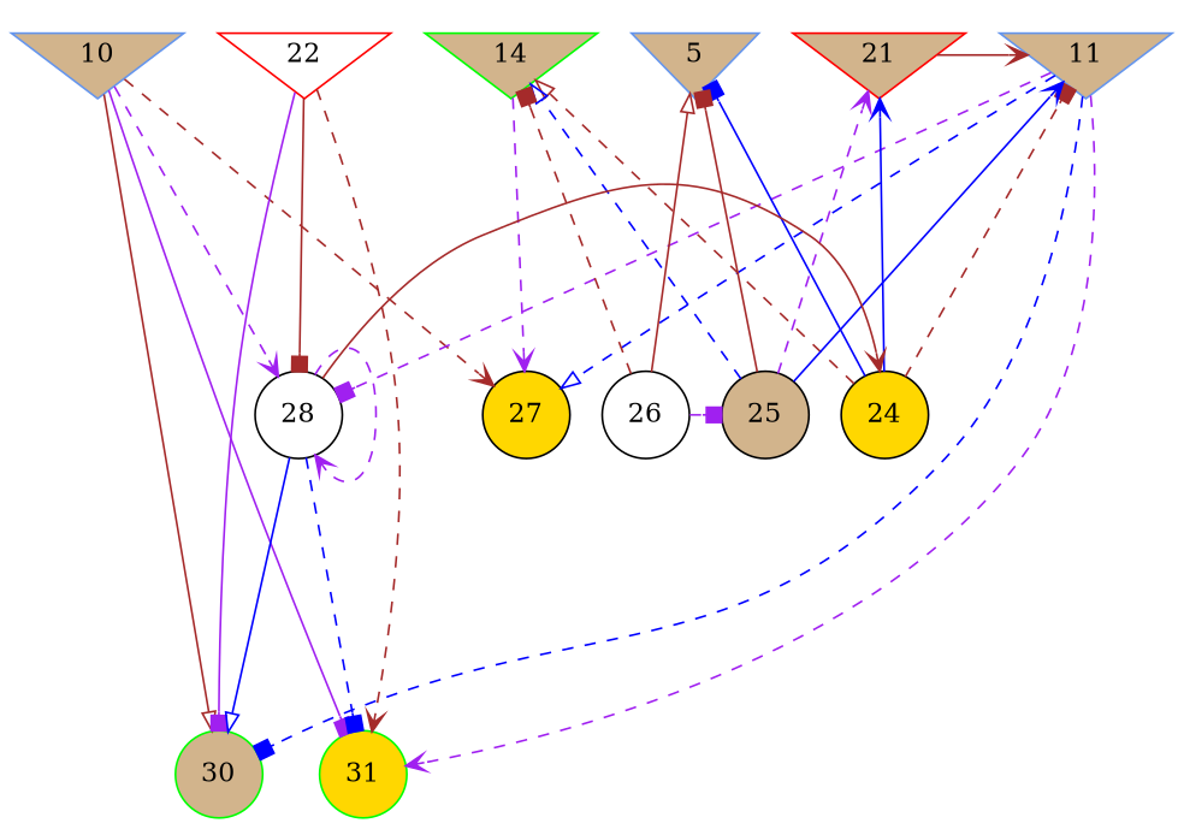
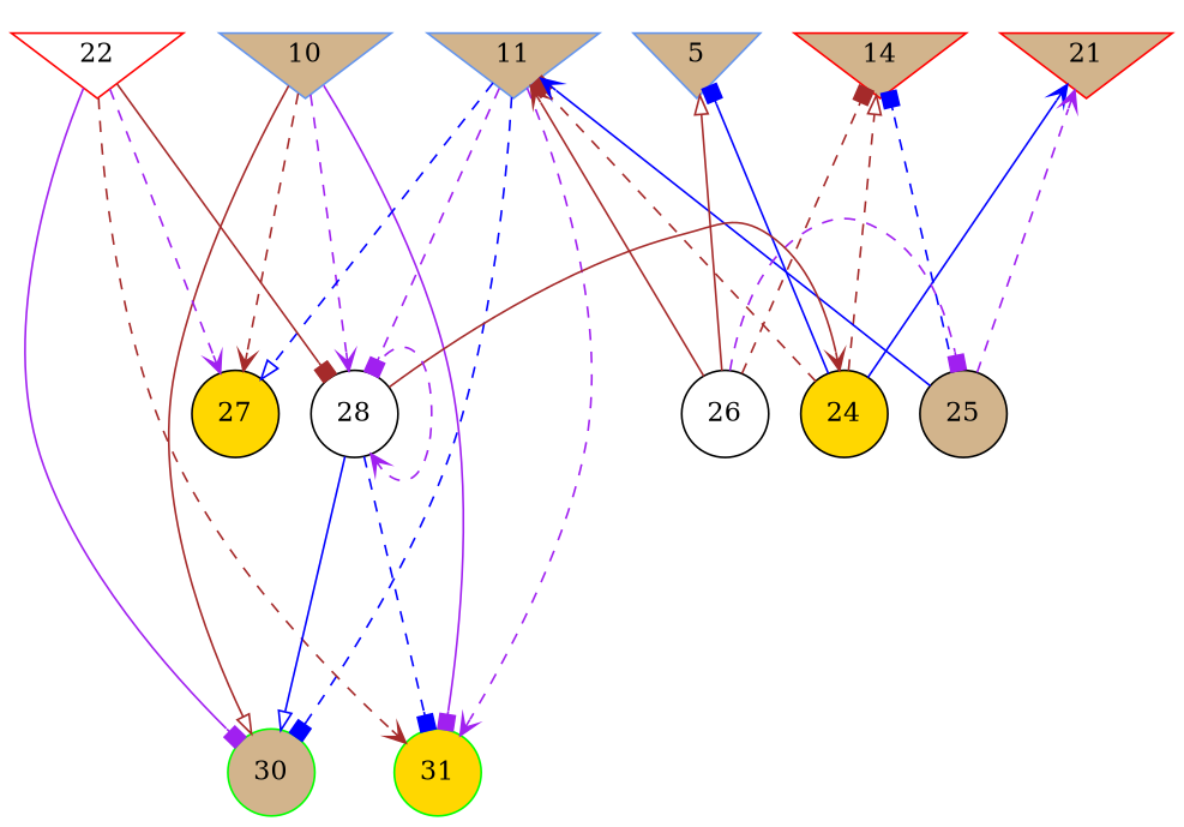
  digraph {
    ranksep=2.0
    node [color=black fillcolor=tan shape=circle style=filled]
    edge [arrowhead=box color=brown style=dashed]
    5 [color=cornflowerblue shape=invtriangle]
    10 [color=cornflowerblue shape=invtriangle]
    11 [color=cornflowerblue shape=invtriangle]
-   14 [color=green shape=invtriangle]
+   14 [color=red shape=invtriangle]
    21 [color=red shape=invtriangle]
    22 [color=red fillcolor=white shape=invtriangle]
    24 [fillcolor=gold]
    25
    26 [fillcolor=white]
    27 [fillcolor=gold]
    28 [fillcolor=white]
    30 [color=green]
    31 [color=green fillcolor=gold]
    subgraph sub_1 {
      rank=same
      5
      10
      11
      14
      21
      22
    }
    subgraph sub_2 {
      rank=same
      24
      25
      26
      27
      28
    }
    subgraph sub_3 {
      rank=same
      30
      31
    }
    10 -> 27 [arrowhead=vee]
    10 -> 28 [arrowhead=vee color=purple]
    10 -> 30 [arrowhead=onormal style=solid]
    10 -> 31 [color=purple style=solid]
    11 -> 27 [arrowhead=onormal color=blue]
    11 -> 28 [color=purple]
    11 -> 30 [color=blue]
    11 -> 31 [arrowhead=vee color=purple]
-   14 -> 27 [arrowhead=vee color=purple]
+   22 -> 27 [arrowhead=vee color=purple]
    22 -> 28 [style=solid]
    22 -> 30 [color=purple style=solid]
    22 -> 31 [arrowhead=vee]
    24 -> 5 [color=blue style=solid]
    24 -> 11
    24 -> 14 [arrowhead=onormal]
    24 -> 21 [arrowhead=vee color=blue style=solid]
-   25 -> 5 [style=solid]
    25 -> 11 [arrowhead=vee color=blue style=solid]
-   25 -> 14 [arrowhead=onormal color=blue]
+   25 -> 14 [color=blue]
    25 -> 21 [arrowhead=vee color=purple]
    26 -> 5 [arrowhead=onormal style=solid]
-   21 -> 11 [arrowhead=vee style=solid]
+   26 -> 11 [arrowhead=vee style=solid]
    26 -> 14
    26 -> 25 [color=purple]
    28 -> 24 [arrowhead=vee style=solid]
    28 -> 28 [arrowhead=vee color=purple]
    28 -> 30 [arrowhead=onormal color=blue style=solid]
    28 -> 31 [color=blue]
  }
